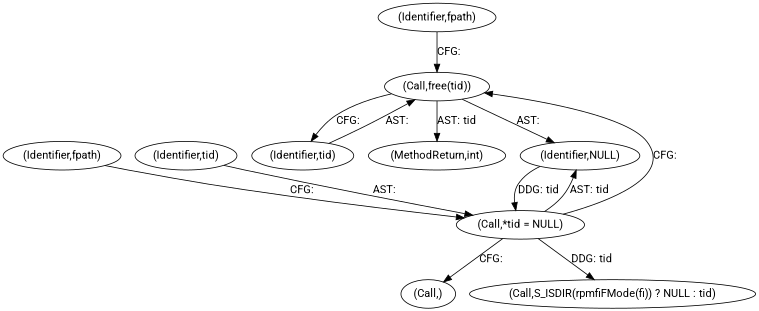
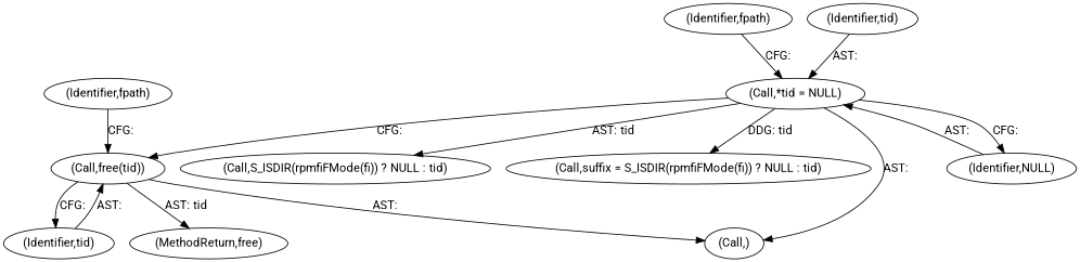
  digraph {
    fontname=Roboto
    node [fontname=Roboto]
    edge [fontname=Roboto]
    n1 [label="(Call,free(tid))"]
    n2 [label="(Call,)"]
    n3 [label="(Identifier,tid)"]
-   n4 [label="(MethodReturn,int)"]
+   n4 [label="(MethodReturn,free)"]
    n5 [label="(Call,*tid = NULL)"]
    n6 [label="(Call,S_ISDIR(rpmfiFMode(fi)) ? NULL : tid)"]
+   n7 [label="(Call,suffix = S_ISDIR(rpmfiFMode(fi)) ? NULL : tid)"]
    n8 [label="(Identifier,NULL)"]
    n9 [label="(Identifier,fpath)"]
    n10 [label="(Identifier,fpath)"]
    n11 [label="(Identifier,tid)"]
-   n1 -> n8 [label="AST: "]
+   n1 -> n2 [label="AST: "]
    n1 -> n3 [label="CFG: "]
    n1 -> n4 [label="AST: tid"]
    n3 -> n1 [label="AST: "]
    n5 -> n1 [label="CFG: "]
-   n5 -> n2 [label="CFG: "]
-   n5 -> n6 [label="DDG: tid"]
-   n5 -> n8 [label="AST: tid"]
-   n8 -> n5 [label="DDG: tid"]
+   n5 -> n2 [label="AST: "]
+   n5 -> n6 [label="AST: tid"]
+   n5 -> n7 [label="DDG: tid"]
+   n5 -> n8 [label="CFG: "]
+   n8 -> n5 [label="AST: "]
    n9 -> n1 [label="CFG: "]
    n10 -> n5 [label="CFG: "]
    n11 -> n5 [label="AST: "]
  }
